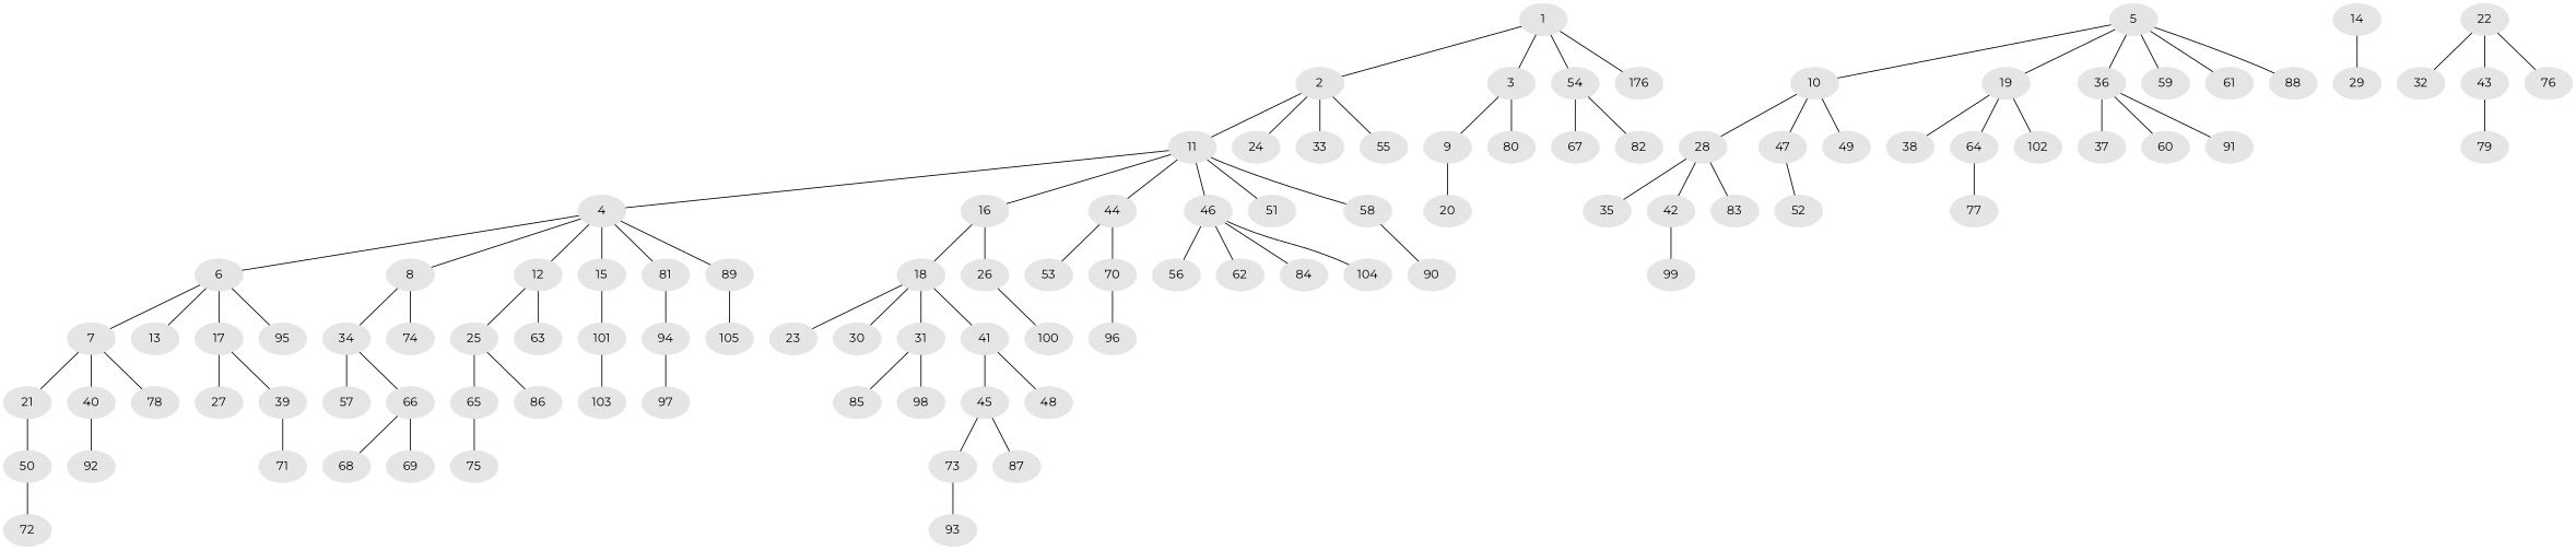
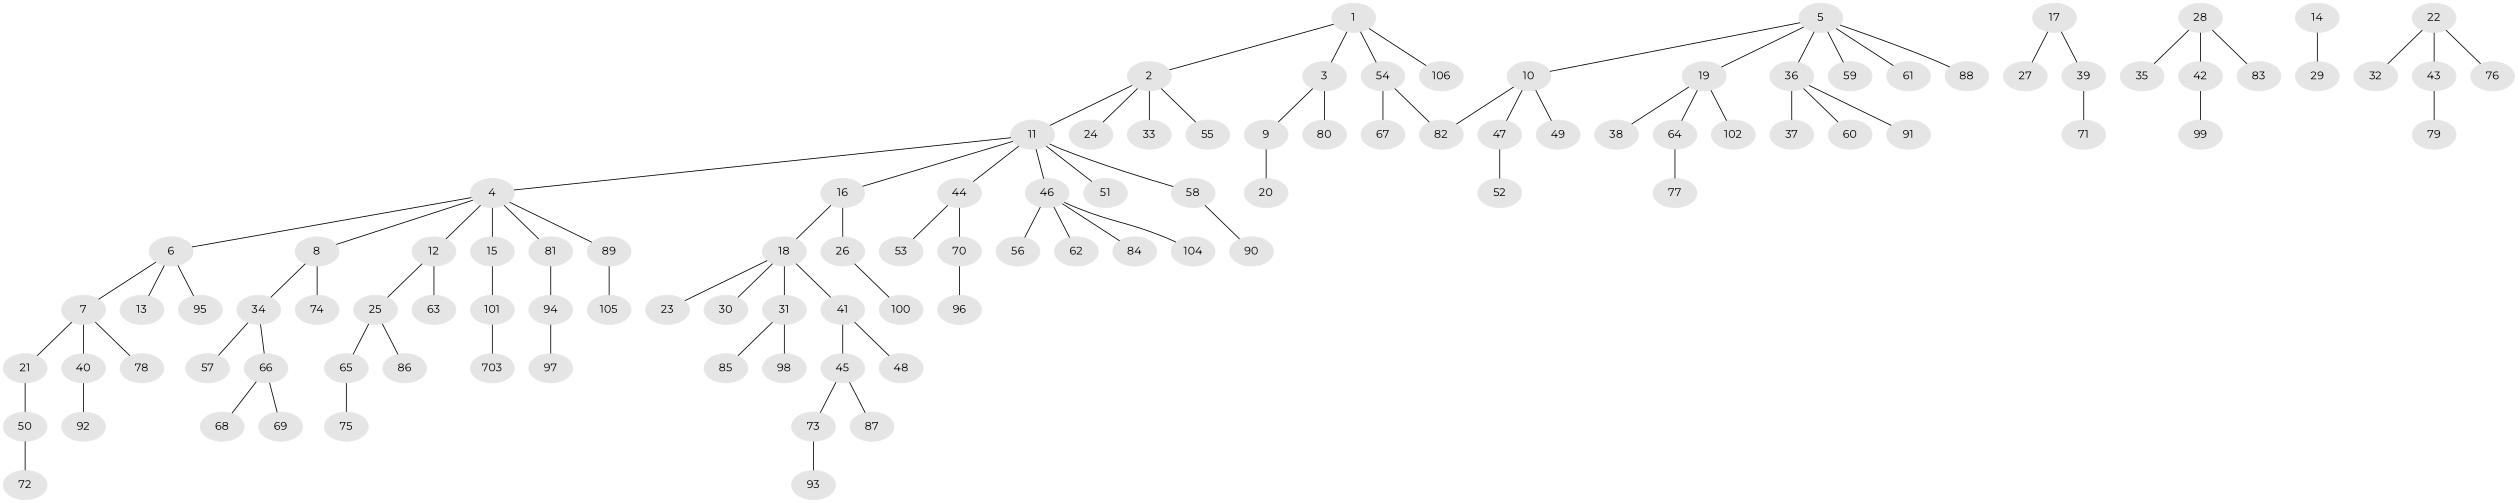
  graph {
    fontname=Montserrat
    node [color=gray90 fontname=Montserrat style=filled]
    edge [fontname=Montserrat]
    1
    2
    3
    54
-   106 [label=176]
+   106
    11
    24
    33
    55
    9
    80
    67
    82
    4
    6
    8
    12
    15
    81
    89
    5
    10
    19
    36
    59
    61
    88
    16
    44
    46
    51
    58
    20
    7
    13
    17
    95
    34
    74
    25
    63
    101
    94
    105
    28
    47
    49
    38
    64
    102
    37
    60
    91
    21
    40
    78
    27
    39
    50
    92
    57
    66
    14
    29
    35
    42
    83
    52
    18
    26
    53
    70
    56
    62
    84
    104
    90
    65
    86
-   103
+   103 [label=703]
    23
    30
    31
    41
    100
    71
    22
    32
    43
    76
    85
    98
    45
    48
    77
    72
    79
    75
    99
    68
    69
    73
    87
    96
    93
    97
    1 -- 2
    1 -- 3
    1 -- 54
    1 -- 106
    2 -- 11
    2 -- 24
    2 -- 33
    2 -- 55
    3 -- 9
    3 -- 80
    54 -- 67
    54 -- 82
    11 -- 4
    11 -- 16
    11 -- 44
    11 -- 46
    11 -- 51
    11 -- 58
    9 -- 20
    4 -- 6
    4 -- 8
    4 -- 12
    4 -- 15
    4 -- 81
    4 -- 89
    6 -- 7
    6 -- 13
-   6 -- 17
    6 -- 95
    8 -- 34
    8 -- 74
    12 -- 25
    12 -- 63
    15 -- 101
    81 -- 94
    89 -- 105
    5 -- 10
    5 -- 19
    5 -- 36
    5 -- 59
    5 -- 61
    5 -- 88
-   10 -- 28
+   10 -- 82
    10 -- 47
    10 -- 49
    19 -- 38
    19 -- 64
    19 -- 102
    36 -- 37
    36 -- 60
    36 -- 91
    16 -- 18
    16 -- 26
    44 -- 53
    44 -- 70
    46 -- 56
    46 -- 62
    46 -- 84
    46 -- 104
    58 -- 90
    7 -- 21
    7 -- 40
    7 -- 78
    17 -- 27
    17 -- 39
    34 -- 57
    34 -- 66
    25 -- 65
    25 -- 86
    101 -- 103
    94 -- 97
    28 -- 35
    28 -- 42
    28 -- 83
    47 -- 52
    64 -- 77
    21 -- 50
    40 -- 92
    39 -- 71
    50 -- 72
    66 -- 68
    66 -- 69
    14 -- 29
    42 -- 99
    18 -- 23
    18 -- 30
    18 -- 31
    18 -- 41
    26 -- 100
    70 -- 96
    65 -- 75
    31 -- 85
    31 -- 98
    41 -- 45
    41 -- 48
    22 -- 32
    22 -- 43
    22 -- 76
    43 -- 79
    45 -- 73
    45 -- 87
    73 -- 93
  }
